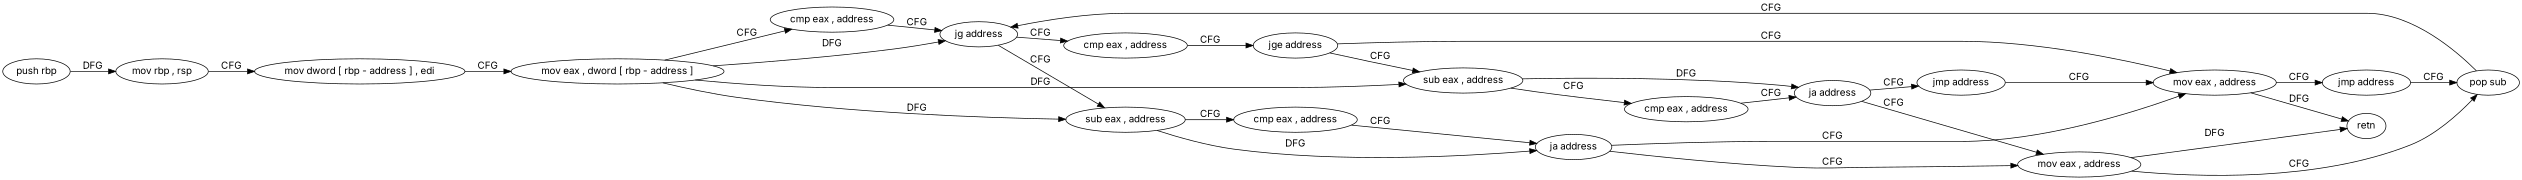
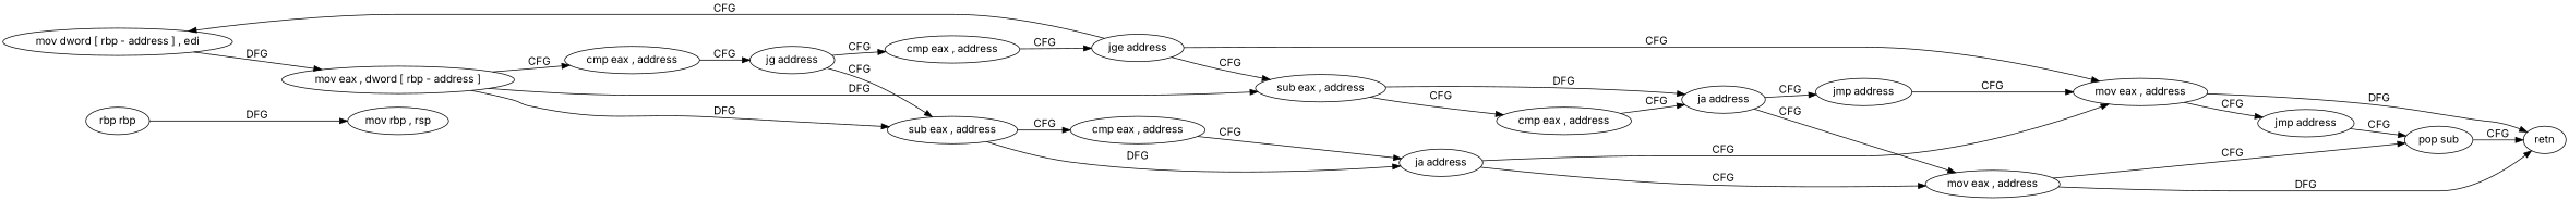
  digraph {
    fontname=Inter
    rankdir=LR
    node [fontname=Inter]
    edge [fontname=Inter]
-   n1 [label="push rbp"]
+   n1 [label="rbp rbp"]
    n2 [label="mov rbp , rsp"]
    n3 [label="mov dword [ rbp - address ] , edi"]
    n4 [label="mov eax , dword [ rbp - address ]"]
    n5 [label="cmp eax , address"]
    n6 [label="jg address"]
    n7 [label="sub eax , address"]
    n8 [label="sub eax , address"]
    n9 [label="cmp eax , address"]
    n10 [label="cmp eax , address"]
    n11 [label="ja address"]
    n12 [label="jge address"]
    n13 [label="mov eax , address"]
    n14 [label="cmp eax , address"]
    n15 [label="ja address"]
    n16 [label="mov eax , address"]
    n17 [label="pop sub"]
    n18 [label=retn]
    n19 [label="jmp address"]
    n20 [label="jmp address"]
    n1 -> n2 [label=DFG]
-   n2 -> n3 [label=CFG]
-   n3 -> n4 [label=CFG]
+   n12 -> n3 [label=CFG]
+   n3 -> n4 [label=DFG]
    n4 -> n5 [label=CFG]
-   n4 -> n6 [label=DFG]
    n4 -> n7 [label=DFG]
    n4 -> n8 [label=DFG]
    n5 -> n6 [label=CFG]
    n6 -> n7 [label=CFG]
    n6 -> n9 [label=CFG]
    n7 -> n10 [label=CFG]
    n7 -> n11 [label=DFG]
    n8 -> n14 [label=CFG]
    n8 -> n15 [label=DFG]
    n9 -> n12 [label=CFG]
    n10 -> n11 [label=CFG]
    n11 -> n13 [label=CFG]
    n11 -> n16 [label=CFG]
    n12 -> n8 [label=CFG]
    n12 -> n13 [label=CFG]
    n13 -> n18 [label=DFG]
    n13 -> n19 [label=CFG]
    n14 -> n15 [label=CFG]
    n15 -> n16 [label=CFG]
    n15 -> n20 [label=CFG]
    n16 -> n17 [label=CFG]
    n16 -> n18 [label=DFG]
-   n17 -> n6 [label=CFG]
+   n17 -> n18 [label=CFG]
    n19 -> n17 [label=CFG]
    n20 -> n13 [label=CFG]
  }
